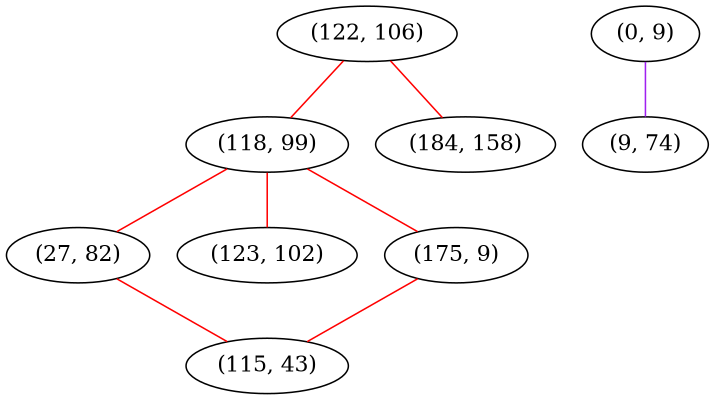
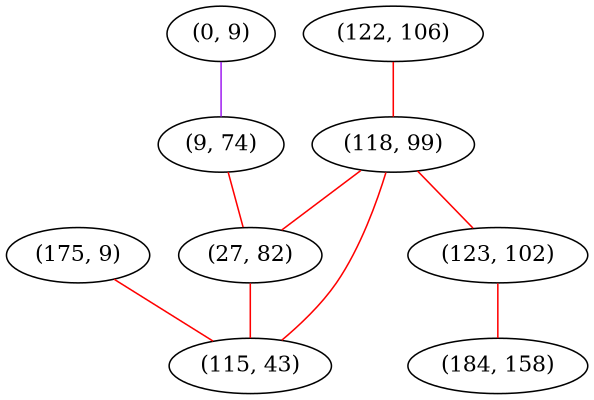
  graph {
    edge [color=red weight=1]
    "(118, 99)"
    "(27, 82)"
    "(123, 102)"
    "(115, 43)"
    n5 [label="(184, 158)"]
    n6 [label="(0, 9)"]
    n7 [label="(9, 74)"]
    "(122, 106)"
    "(175, 9)"
    "(118, 99)" -- "(27, 82)"
    "(118, 99)" -- "(123, 102)"
-   "(118, 99)" -- "(175, 9)"
+   "(118, 99)" -- "(115, 43)"
    "(27, 82)" -- "(115, 43)"
-   "(122, 106)" -- n5
+   "(123, 102)" -- n5
    n6 -- n7 [color=purple weight=4]
+   n7 -- "(27, 82)"
    "(122, 106)" -- "(118, 99)"
    "(175, 9)" -- "(115, 43)"
  }
